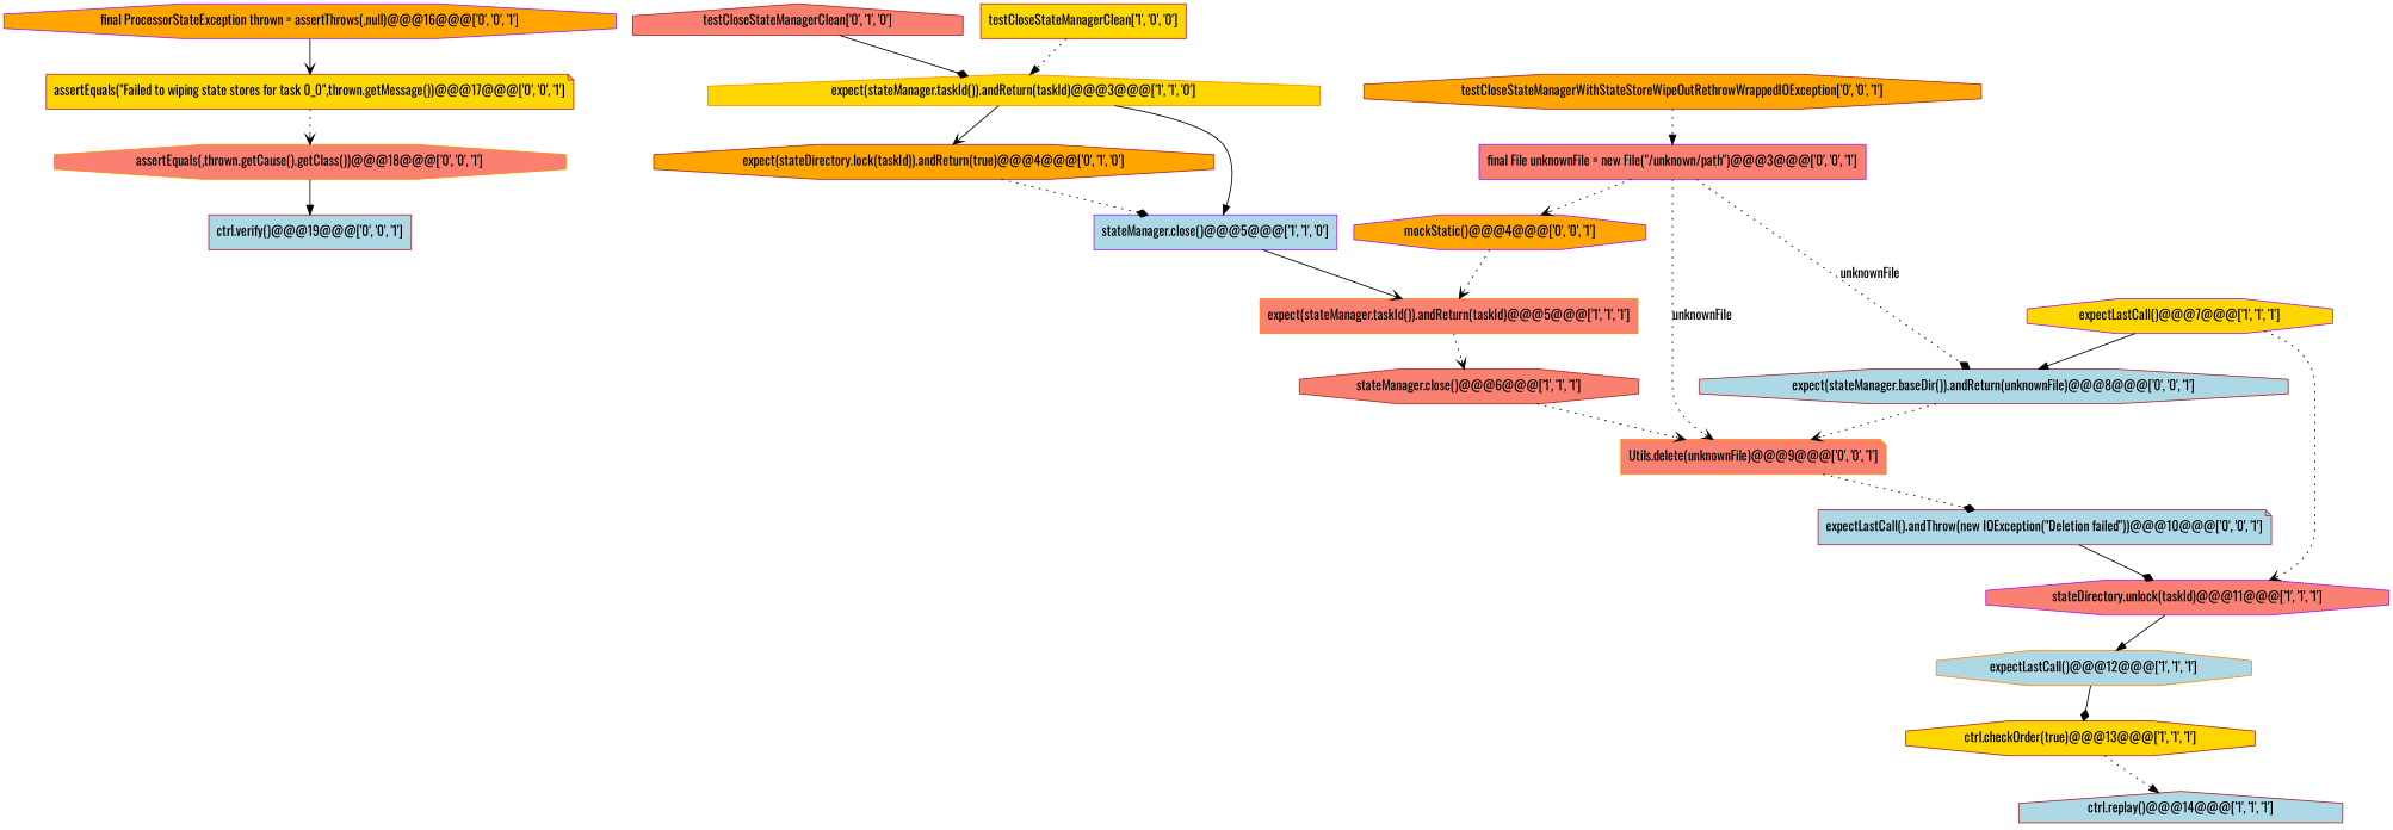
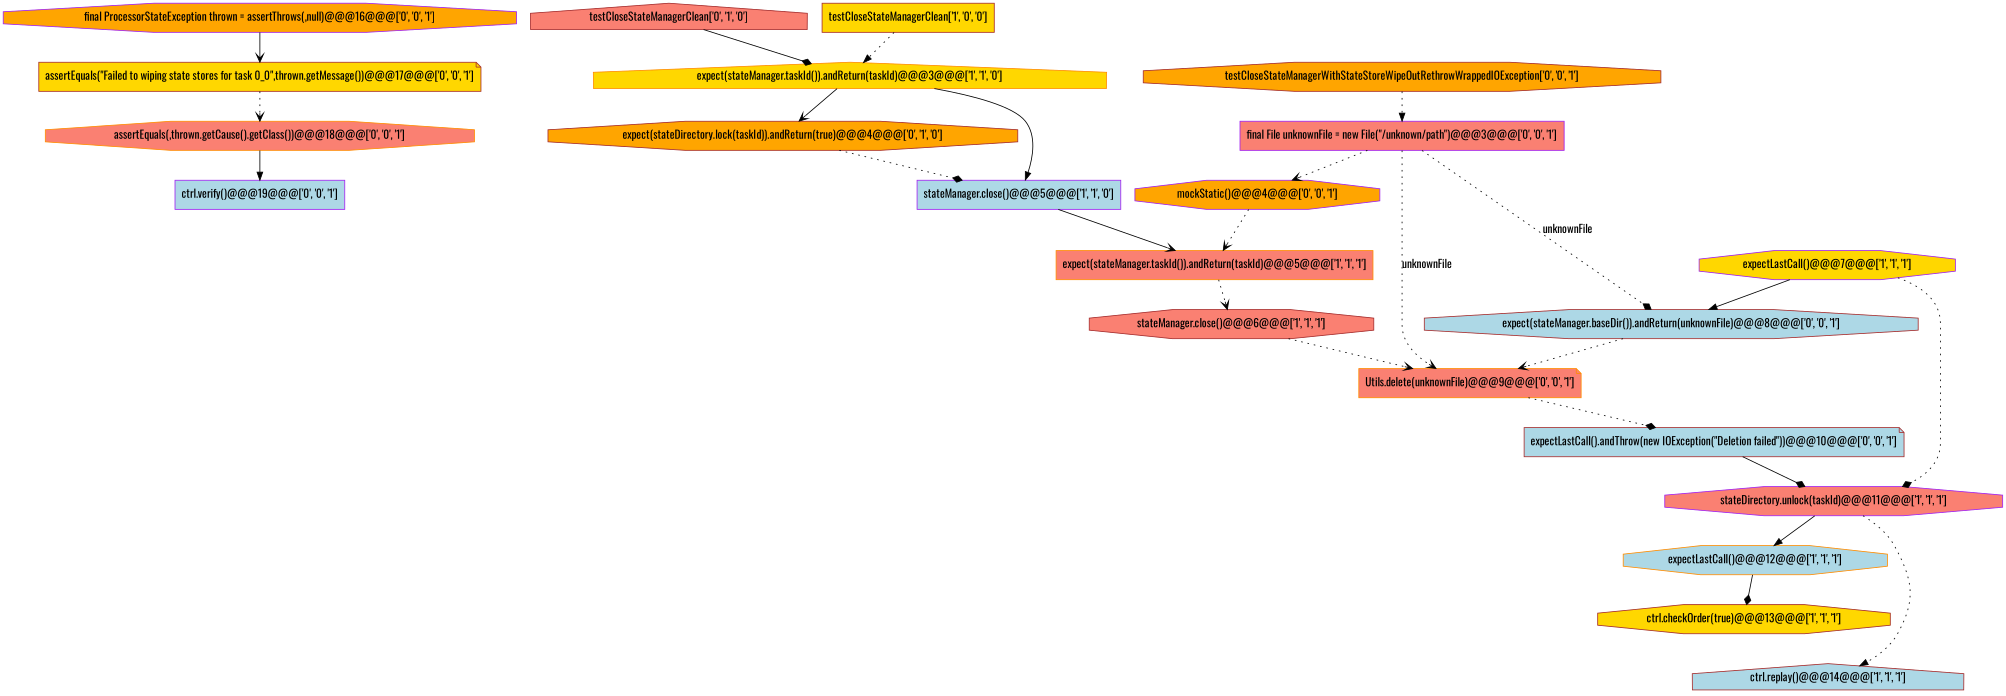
  digraph {
    fontname=Oswald
    node [color=brown fillcolor=salmon fontname=Oswald shape=octagon style=filled]
    edge [arrowhead=vee fontname=Oswald style=dotted]
    n1 [color=purple fillcolor=orange label="final ProcessorStateException thrown = assertThrows(,null)@@@16@@@['0', '0', '1']"]
    n2 [fillcolor=gold label="assertEquals(\"Failed to wiping state stores for task 0_0\",thrown.getMessage())@@@17@@@['0', '0', '1']" shape=note]
    n3 [color=darkorange label="assertEquals(,thrown.getCause().getClass())@@@18@@@['0', '0', '1']"]
    n4 [color=purple fillcolor=gold label="expectLastCall()@@@7@@@['1', '1', '1']"]
    n5 [fillcolor=lightblue label="expect(stateManager.baseDir()).andReturn(unknownFile)@@@8@@@['0', '0', '1']"]
    n6 [color=purple label="stateDirectory.unlock(taskId)@@@11@@@['1', '1', '1']"]
    n7 [color=darkorange label="Utils.delete(unknownFile)@@@9@@@['0', '0', '1']" shape=note]
    n8 [color=darkorange fillcolor=lightblue label="expectLastCall()@@@12@@@['1', '1', '1']"]
    n9 [color=darkorange fillcolor=gold label="expect(stateManager.taskId()).andReturn(taskId)@@@3@@@['1', '1', '0']" shape=house]
    n10 [fillcolor=orange label="expect(stateDirectory.lock(taskId)).andReturn(true)@@@4@@@['0', '1', '0']"]
    n11 [color=purple fillcolor=lightblue label="stateManager.close()@@@5@@@['1', '1', '0']" shape=box]
    n12 [color=darkorange label="expect(stateManager.taskId()).andReturn(taskId)@@@5@@@['1', '1', '1']" shape=box]
    n13 [color=purple label="final File unknownFile = new File(\"/unknown/path\")@@@3@@@['0', '0', '1']" shape=box]
    n14 [color=purple fillcolor=orange label="mockStatic()@@@4@@@['0', '0', '1']"]
    n15 [fillcolor=lightblue label="expectLastCall().andThrow(new IOException(\"Deletion failed\"))@@@10@@@['0', '0', '1']" shape=note]
-   n16 [fillcolor=lightblue label="ctrl.verify()@@@19@@@['0', '0', '1']" shape=box]
+   n16 [color=purple fillcolor=lightblue label="ctrl.verify()@@@19@@@['0', '0', '1']" shape=box]
    n17 [label="stateManager.close()@@@6@@@['1', '1', '1']"]
    n18 [fillcolor=lightblue label="ctrl.replay()@@@14@@@['1', '1', '1']" shape=house]
    n19 [label="testCloseStateManagerClean['0', '1', '0']" shape=house]
    n20 [fillcolor=orange label="testCloseStateManagerWithStateStoreWipeOutRethrowWrappedIOException['0', '0', '1']"]
    n21 [fillcolor=gold label="ctrl.checkOrder(true)@@@13@@@['1', '1', '1']"]
    n22 [fillcolor=gold label="testCloseStateManagerClean['1', '0', '0']" shape=box]
    n1 -> n2 [style=solid]
    n2 -> n3
    n3 -> n16 [arrowhead=normal style=solid]
    n4 -> n5 [arrowhead=normal style=solid]
-   n4 -> n6
+   n4 -> n6 [arrowhead=diamond]
    n5 -> n7
    n6 -> n8 [arrowhead=normal style=solid]
    n7 -> n15 [arrowhead=diamond]
    n8 -> n21 [arrowhead=diamond style=solid]
    n9 -> n10 [style=solid]
    n9 -> n11 [arrowhead=normal style=solid]
    n10 -> n11 [arrowhead=diamond]
    n11 -> n12 [style=solid]
    n12 -> n17
    n13 -> n5 [arrowhead=diamond label=unknownFile]
    n13 -> n7 [label=unknownFile]
    n13 -> n14
    n14 -> n12
    n15 -> n6 [arrowhead=diamond style=solid]
    n17 -> n7
    n19 -> n9 [arrowhead=diamond style=solid]
    n20 -> n13 [arrowhead=normal]
-   n21 -> n18 [arrowhead=normal]
+   n6 -> n18 [arrowhead=normal]
    n22 -> n9 [arrowhead=normal]
  }
